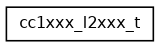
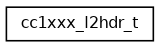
  digraph {
    rankdir=LR
-   n1 [color=black fillcolor=white fontname=Helvetica fontsize=10 height=0.2 label=cc1xxx_l2xxx_t shape=record style=filled width=0.4]
+   n1 [color=black fillcolor=white fontname=Helvetica fontsize=10 height=0.2 label=cc1xxx_l2hdr_t shape=record style=filled width=0.4]
  }
